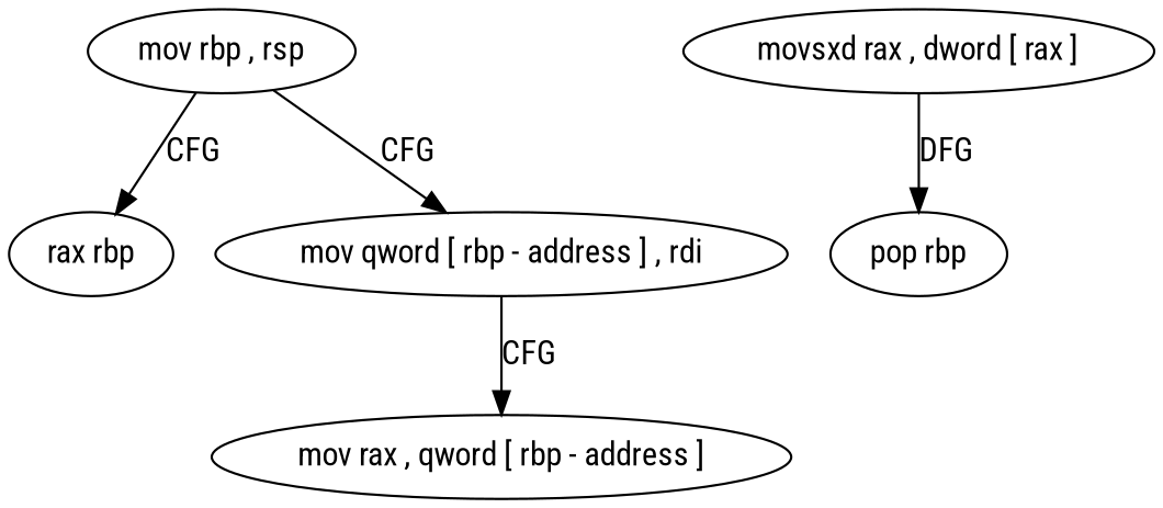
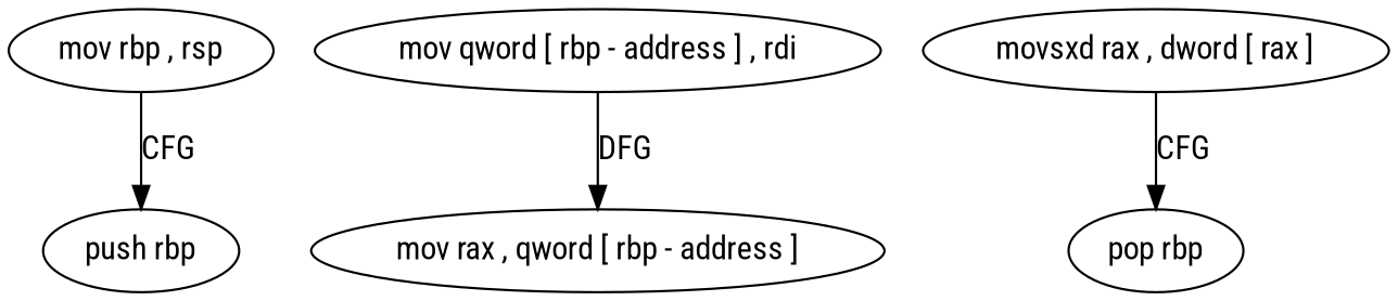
  digraph {
    fontname="Roboto Condensed"
    node [fontname="Roboto Condensed"]
    edge [fontname="Roboto Condensed"]
-   n1 [label="rax rbp"]
+   n1 [label="push rbp"]
    n2 [label="mov rbp , rsp"]
    n3 [label="mov qword [ rbp - address ] , rdi"]
    n4 [label="mov rax , qword [ rbp - address ]"]
    n5 [label="movsxd rax , dword [ rax ]"]
    n6 [label="pop rbp"]
    n2 -> n1 [label=CFG]
-   n2 -> n3 [label=CFG]
-   n3 -> n4 [label=CFG]
-   n5 -> n6 [label=DFG]
+   n3 -> n4 [label=DFG]
+   n5 -> n6 [label=CFG]
  }
